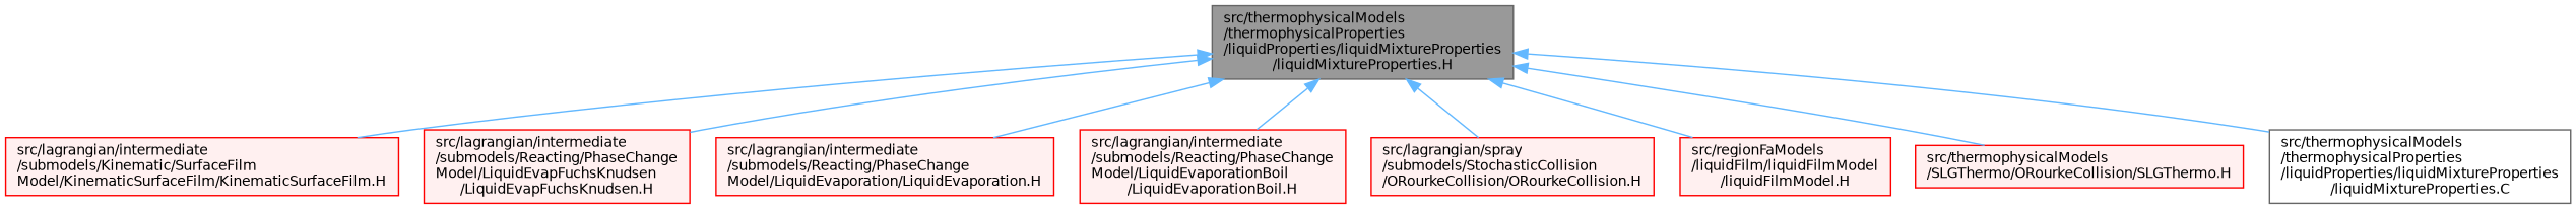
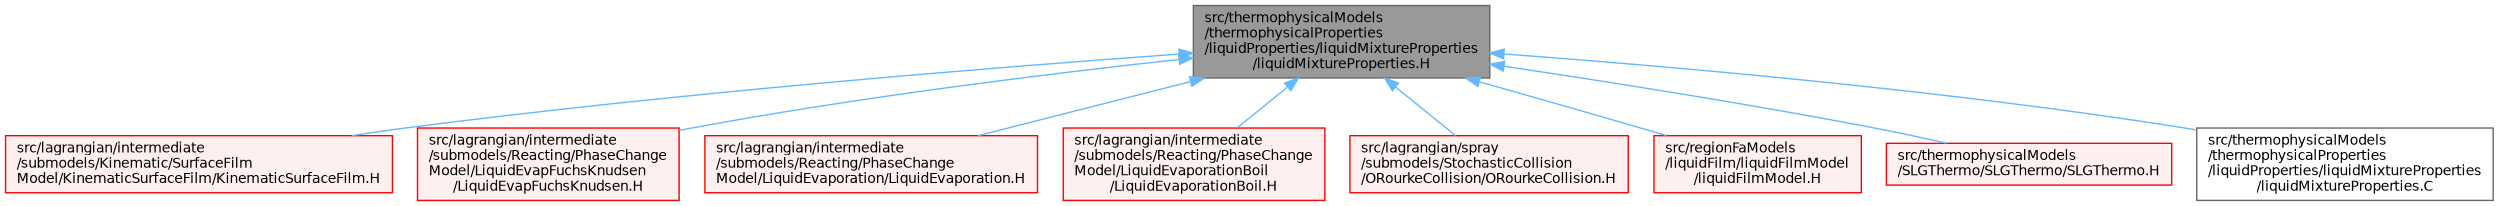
  digraph {
    node [color=red fillcolor="#FFF0F0" fontname=Helvetica fontsize=10 shape=box style=filled]
    edge [color=steelblue1 dir=back fontname=Helvetica fontsize=10 labelfontname=Helvetica labelfontsize=10 style=solid]
    n1 [color=gray40 fillcolor=grey60 fontcolor=black height=0.2 label="src/thermophysicalModels\l/thermophysicalProperties\l/liquidProperties/liquidMixtureProperties\l/liquidMixtureProperties.H" width=0.4]
    n2 [height=0.2 label="src/lagrangian/intermediate\l/submodels/Kinematic/SurfaceFilm\lModel/KinematicSurfaceFilm/KinematicSurfaceFilm.H" width=0.4]
    n3 [height=0.2 label="src/lagrangian/intermediate\l/submodels/Reacting/PhaseChange\lModel/LiquidEvapFuchsKnudsen\l/LiquidEvapFuchsKnudsen.H" width=0.4]
    n4 [height=0.2 label="src/lagrangian/intermediate\l/submodels/Reacting/PhaseChange\lModel/LiquidEvaporation/LiquidEvaporation.H" width=0.4]
    n5 [height=0.2 label="src/lagrangian/intermediate\l/submodels/Reacting/PhaseChange\lModel/LiquidEvaporationBoil\l/LiquidEvaporationBoil.H" width=0.4]
    n6 [height=0.2 label="src/lagrangian/spray\l/submodels/StochasticCollision\l/ORourkeCollision/ORourkeCollision.H" width=0.4]
    n7 [height=0.2 label="src/regionFaModels\l/liquidFilm/liquidFilmModel\l/liquidFilmModel.H" width=0.4]
-   n8 [height=0.2 label="src/thermophysicalModels\l/SLGThermo/ORourkeCollision/SLGThermo.H" width=0.4]
+   n8 [height=0.2 label="src/thermophysicalModels\l/SLGThermo/SLGThermo/SLGThermo.H" width=0.4]
    n9 [color=grey40 fillcolor=white height=0.2 label="src/thermophysicalModels\l/thermophysicalProperties\l/liquidProperties/liquidMixtureProperties\l/liquidMixtureProperties.C" width=0.4]
    n1 -> n2
    n1 -> n3
    n1 -> n4
    n1 -> n5
    n1 -> n6
    n1 -> n7
    n1 -> n8
    n1 -> n9
  }
